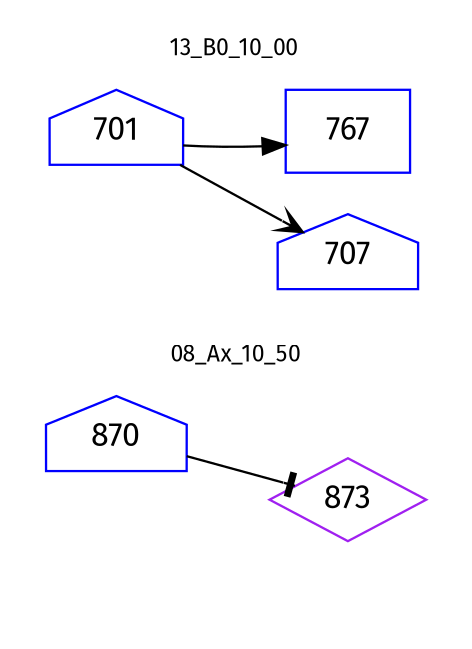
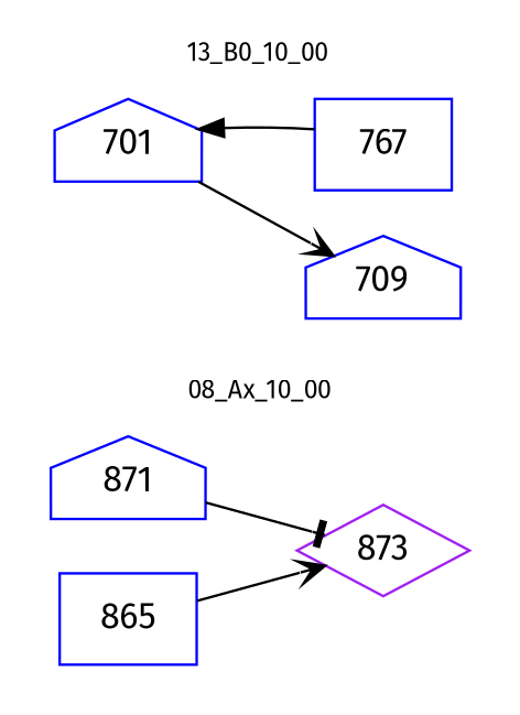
  digraph {
    fontname="Fira Sans"
    rankdir=LR
    node [color=blue fontname="Fira Sans" shape=house]
    edge [arrowhead=vee color=black fontname="Fira Sans"]
-   n1 [label=870]
+   n1 [label=871]
+   n2 [label=865 shape=box]
    n3 [color=purple label=873 shape=diamond]
-   n4 [label=707]
+   n4 [label=709]
    n5 [label=701]
    n6 [label=767 shape=box]
    subgraph cluster_1 {
      color=white
      fontsize=10
-     label="08_Ax_10_50"
+     label="08_Ax_10_00"
      n1
+     n2
      n3
    }
    subgraph cluster_2 {
      color=white
      fontsize=10
      label="13_B0_10_00"
      n4
      n5
      n6
    }
    n1 -> n3 [arrowhead=tee]
+   n2 -> n3
    n5 -> n4
-   n5 -> n6 [arrowhead=normal]
+   n6 -> n5 [arrowhead=normal]
  }
